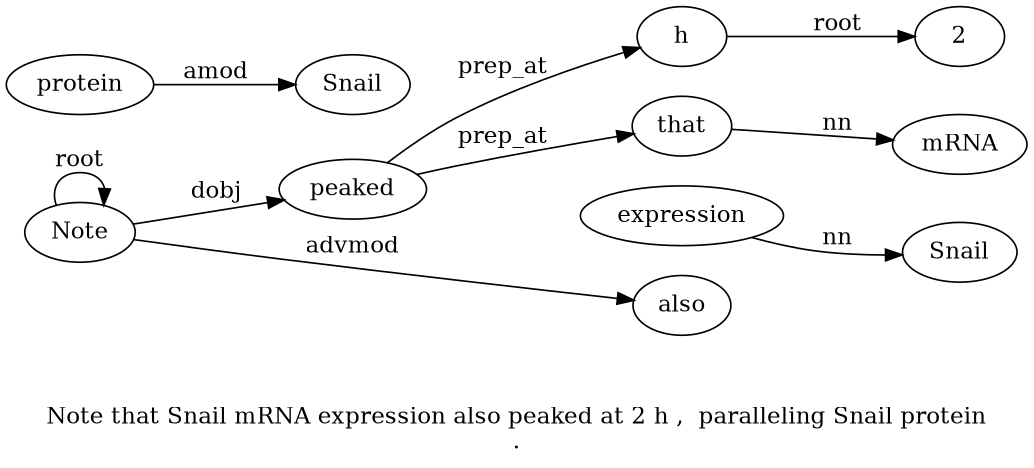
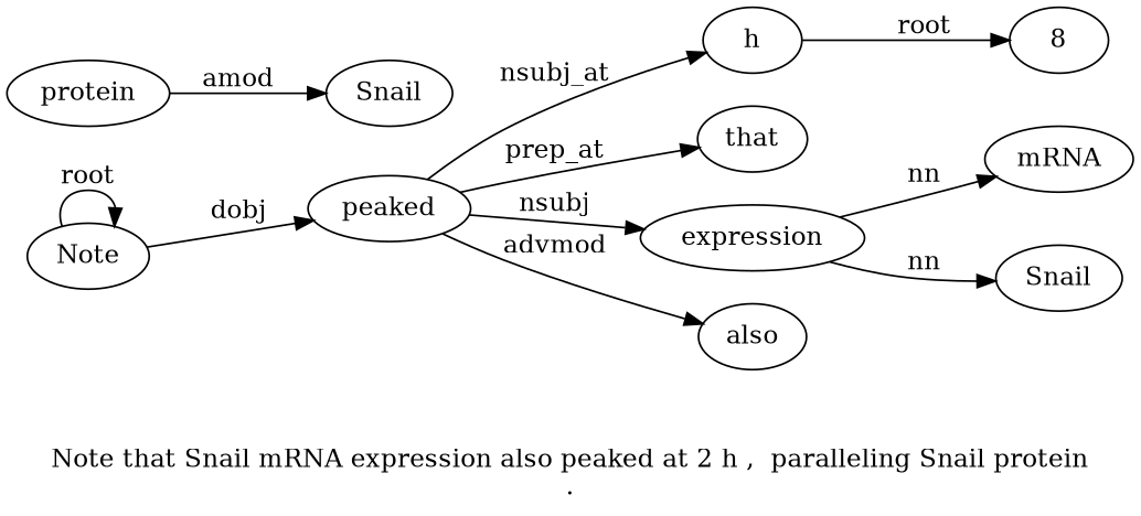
  digraph {
    label="Note that Snail mRNA expression also peaked at 2 h ,  paralleling Snail protein\n."
    rankdir=LR
    node [fillcolor=white style=filled]
    n1 [label=Note]
    n2 [label=peaked]
    n3 [label=that]
    n4 [label=expression]
    n5 [label=also]
    n6 [label=h]
    n7 [label=Snail]
    n8 [label=mRNA]
-   n9 [label=2]
+   n9 [label=8]
    n10 [label=protein]
    n11 [label=Snail]
    n1 -> n1 [label=root]
    n1 -> n2 [label=dobj]
    n2 -> n3 [label=prep_at]
-   n1 -> n5 [label=advmod]
-   n2 -> n6 [label=prep_at]
+   n2 -> n4 [label=nsubj]
+   n2 -> n5 [label=advmod]
+   n2 -> n6 [label=nsubj_at]
    n4 -> n7 [label=nn]
-   n3 -> n8 [label=nn]
+   n4 -> n8 [label=nn]
    n6 -> n9 [label=root]
    n10 -> n11 [label=amod]
  }
